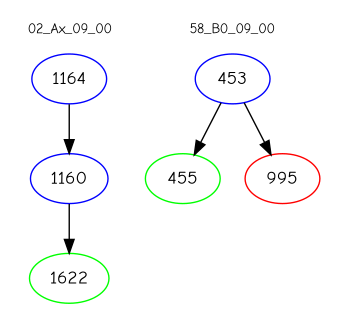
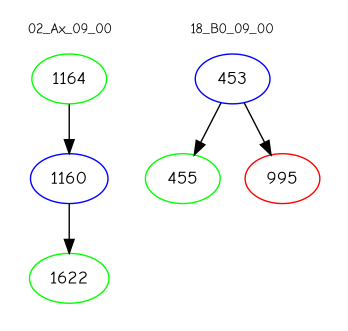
  digraph {
    fontname="Comic Neue"
    node [color=green fontname="Comic Neue"]
    edge [color=black fontname="Comic Neue"]
-   n1 [color=blue label=1164]
+   n1 [label=1164]
    n2 [color=blue label=1160]
    n3 [label=1622]
    n4 [label=455]
    n5 [color=blue label=453]
    n6 [color=red label=995]
    subgraph cluster_1 {
      color=white
      fontsize=10
      label="02_Ax_09_00"
      n1
      n2
      n3
    }
    subgraph cluster_2 {
      color=white
      fontsize=10
-     label="58_B0_09_00"
+     label="18_B0_09_00"
      n4
      n5
      n6
    }
    n1 -> n2
    n2 -> n3
    n5 -> n4
    n5 -> n6
  }
